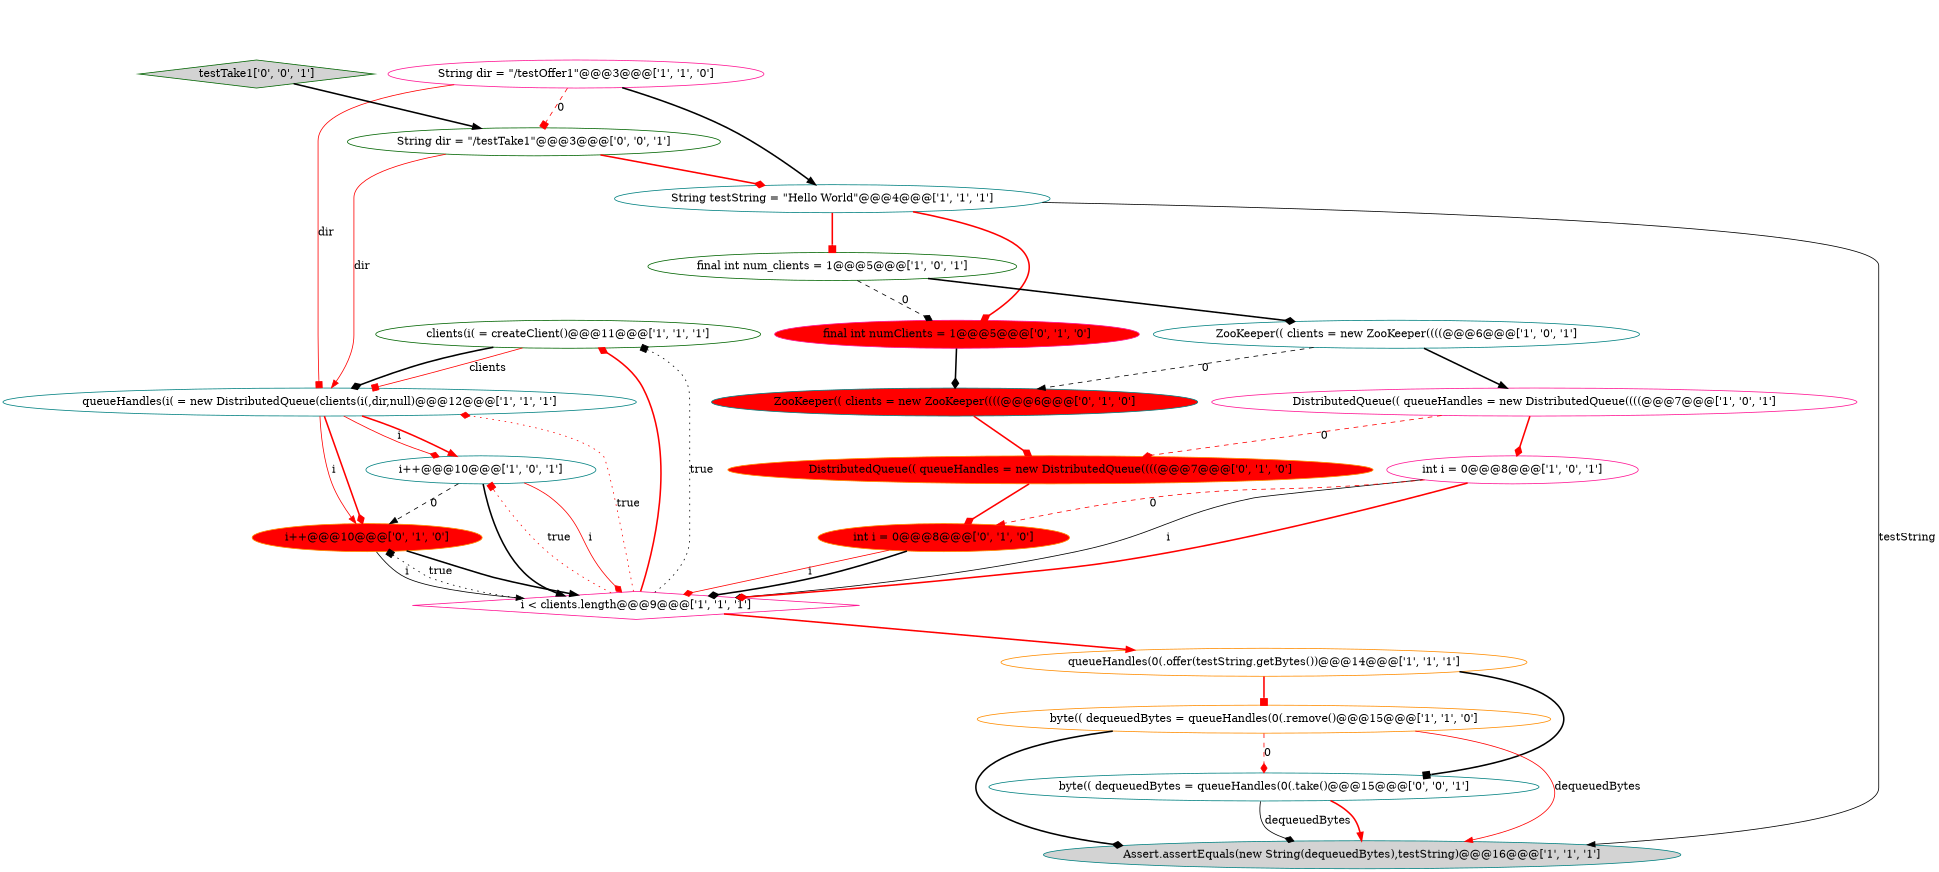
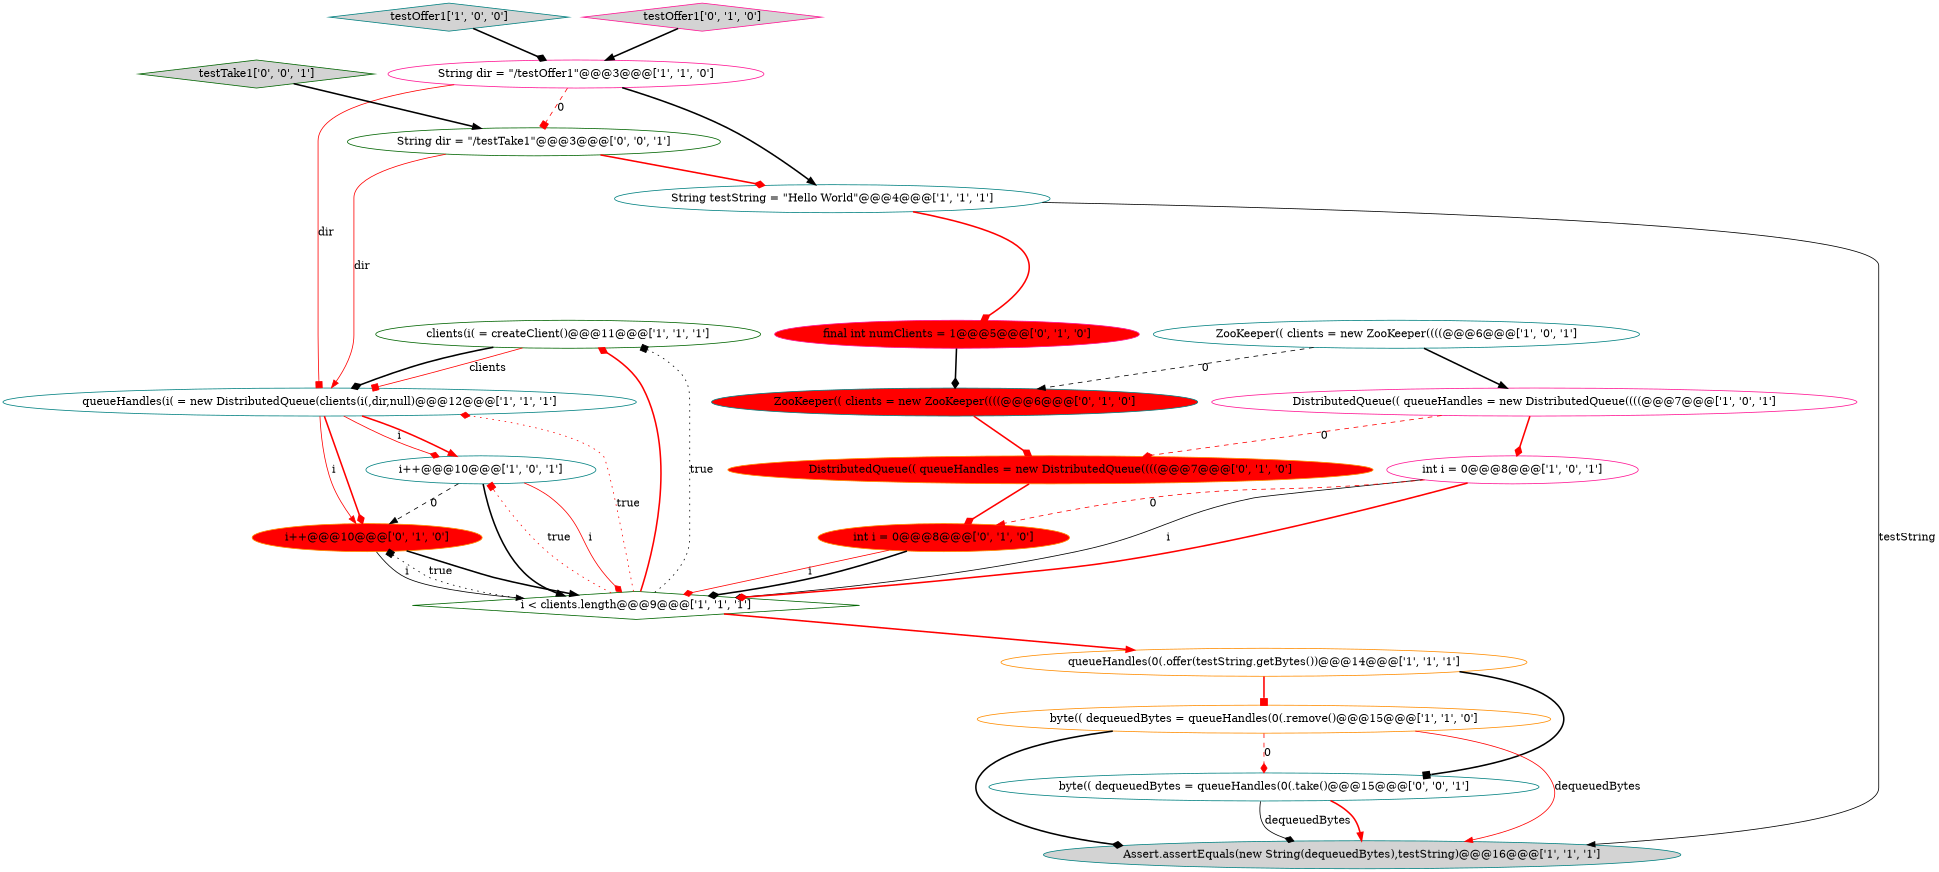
  digraph {
    node [color=teal fillcolor=white shape=ellipse style=filled]
    edge [arrowhead=diamond color=red style=bold]
    n1 [color=darkgreen label="clients(i( = createClient()@@@11@@@['1', '1', '1']"]
    n2 [label="queueHandles(i( = new DistributedQueue(clients(i(,dir,null)@@@12@@@['1', '1', '1']"]
    n3 [label="i++@@@10@@@['1', '0', '1']"]
    n4 [color=darkorange fillcolor=red label="i++@@@10@@@['0', '1', '0']"]
-   n5 [color=deeppink label="i < clients.length@@@9@@@['1', '1', '1']" shape=diamond]
+   n5 [color=darkgreen label="i < clients.length@@@9@@@['1', '1', '1']" shape=diamond]
    n6 [label="ZooKeeper(( clients = new ZooKeeper((((@@@6@@@['1', '0', '1']"]
    n7 [fillcolor=red label="ZooKeeper(( clients = new ZooKeeper((((@@@6@@@['0', '1', '0']"]
    n8 [color=deeppink label="DistributedQueue(( queueHandles = new DistributedQueue((((@@@7@@@['1', '0', '1']"]
    n9 [color=darkorange fillcolor=red label="DistributedQueue(( queueHandles = new DistributedQueue((((@@@7@@@['0', '1', '0']"]
    n10 [color=deeppink label="int i = 0@@@8@@@['1', '0', '1']"]
    n11 [color=darkorange fillcolor=red label="int i = 0@@@8@@@['0', '1', '0']"]
    n12 [color=darkorange label="queueHandles(0(.offer(testString.getBytes())@@@14@@@['1', '1', '1']"]
    n13 [label="byte(( dequeuedBytes = queueHandles(0(.take()@@@15@@@['0', '0', '1']"]
    n14 [fillcolor=lightgray label="Assert.assertEquals(new String(dequeuedBytes),testString)@@@16@@@['1', '1', '1']"]
    n15 [color=darkgreen label="String dir = \"/testTake1\"@@@3@@@['0', '0', '1']"]
    n16 [label="String testString = \"Hello World\"@@@4@@@['1', '1', '1']"]
-   n17 [color=darkgreen label="final int num_clients = 1@@@5@@@['1', '0', '1']"]
    n18 [color=deeppink fillcolor=red label="final int numClients = 1@@@5@@@['0', '1', '0']"]
+   n19 [fillcolor=lightgray label="testOffer1['1', '0', '0']" shape=diamond]
    n20 [color=deeppink label="String dir = \"/testOffer1\"@@@3@@@['1', '1', '0']"]
    n21 [color=darkorange label="byte(( dequeuedBytes = queueHandles(0(.remove()@@@15@@@['1', '1', '0']"]
    n22 [color=darkgreen fillcolor=lightgray label="testTake1['0', '0', '1']" shape=diamond]
+   n23 [color=deeppink fillcolor=lightgray label="testOffer1['0', '1', '0']" shape=diamond]
    n1 -> n2 [arrowhead=box label=clients style=solid]
    n1 -> n2 [color=black]
    n2 -> n3 [arrowhead=normal]
    n2 -> n3 [label=i style=solid]
    n2 -> n4
    n2 -> n4 [arrowhead=normal label=i style=solid]
    n3 -> n4 [arrowhead=normal color=black label=0 style=dashed]
    n3 -> n5 [label=i style=solid]
    n3 -> n5 [arrowhead=normal color=black]
    n4 -> n5 [arrowhead=normal color=black]
    n4 -> n5 [arrowhead=normal color=black label=i style=solid]
    n5 -> n1 [arrowhead=box color=black label=true style=dotted]
    n5 -> n1
    n5 -> n2 [label=true style=dotted]
    n5 -> n3 [arrowhead=box label=true style=dotted]
    n5 -> n4 [arrowhead=box color=black label=true style=dotted]
    n5 -> n12 [arrowhead=normal]
    n6 -> n7 [arrowhead=normal color=black label=0 style=dashed]
    n6 -> n8 [arrowhead=normal color=black]
    n7 -> n9
    n8 -> n9 [label=0 style=dashed]
    n8 -> n10
    n9 -> n11
    n10 -> n5 [color=black label=i style=solid]
    n10 -> n5
    n10 -> n11 [arrowhead=normal label=0 style=dashed]
    n11 -> n5 [label=i style=solid]
    n11 -> n5 [color=black]
    n12 -> n13 [arrowhead=box color=black]
    n12 -> n21 [arrowhead=box]
    n13 -> n14 [color=black label=dequeuedBytes style=solid]
    n13 -> n14 [arrowhead=normal]
    n15 -> n2 [arrowhead=normal label=dir style=solid]
    n15 -> n16
    n16 -> n14 [arrowhead=normal color=black label=testString style=solid]
-   n16 -> n17 [arrowhead=box]
    n16 -> n18
-   n17 -> n6 [color=black]
-   n17 -> n18 [color=black label=0 style=dashed]
    n18 -> n7 [color=black]
+   n19 -> n20 [color=black]
    n20 -> n2 [arrowhead=box label=dir style=solid]
    n20 -> n15 [arrowhead=box label=0 style=dashed]
    n20 -> n16 [arrowhead=normal color=black]
    n21 -> n13 [label=0 style=dashed]
    n21 -> n14 [color=black]
    n21 -> n14 [arrowhead=normal label=dequeuedBytes style=solid]
    n22 -> n15 [arrowhead=normal color=black]
+   n23 -> n20 [arrowhead=normal color=black]
  }
